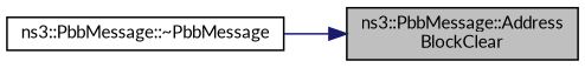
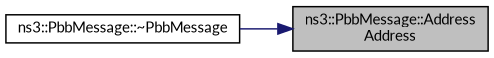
  digraph {
    rankdir=RL
    fontname=Lato
    node [color=black fontname=Lato fontsize=10 shape=record style=filled]
-   n1 [fillcolor=grey75 fontcolor=black height=0.2 label="ns3::PbbMessage::Address\lBlockClear" width=0.4]
+   n1 [fillcolor=grey75 fontcolor=black height=0.2 label="ns3::PbbMessage::Address\lAddress" width=0.4]
    n2 [fillcolor=white height=0.2 label="ns3::PbbMessage::~PbbMessage" width=0.4]
    n1 -> n2 [color=midnightblue dir=back fontname=Lato fontsize=10 labelfontname=Helvetica labelfontsize=10 style=solid]
  }
